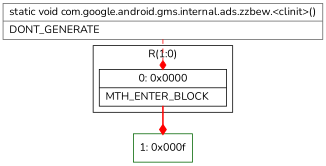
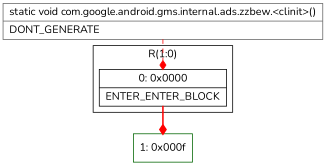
  digraph {
    fontname=Nunito
    node [shape=record fontname=Nunito]
    edge [color=red arrowhead=diamond fontname=Nunito]
-   n1 [color=black label="{0\:\ 0x0000|MTH_ENTER_BLOCK\l}"]
+   n1 [color=black label="{0\:\ 0x0000|ENTER_ENTER_BLOCK\l}"]
    n2 [color=darkgreen label="{1\:\ 0x000f}"]
    n3 [label="{static void com.google.android.gms.internal.ads.zzbew.\<clinit\>()  | DONT_GENERATE\l}" color=gray40]
    subgraph cluster_1 {
      label="R(1:0)"
      n1
    }
    n1 -> n2 [style=bold]
    n3 -> n1 [style=dashed]
  }
